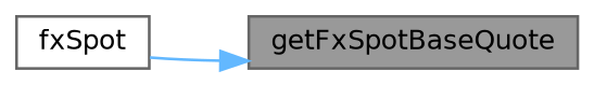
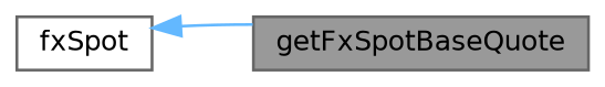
  digraph {
    rankdir=RL
    node [fontname=Helvetica fontsize=10 shape=box style=filled]
    n1 [color=gray40 fillcolor=grey60 fontcolor=black height=0.2 label=getFxSpotBaseQuote width=0.4]
    n2 [color=grey40 fillcolor=white height=0.2 label=fxSpot width=0.4]
-   n1 -> n2 [color=steelblue1 dir=back fontname=Helvetica fontsize=10 labelfontname=Helvetica labelfontsize=10 style=solid]
+   n2 -> n1 [color=steelblue1 dir=back fontname=Helvetica fontsize=10 labelfontname=Helvetica labelfontsize=10 style=solid]
  }
